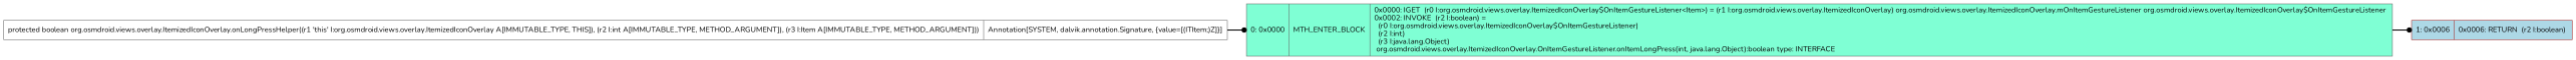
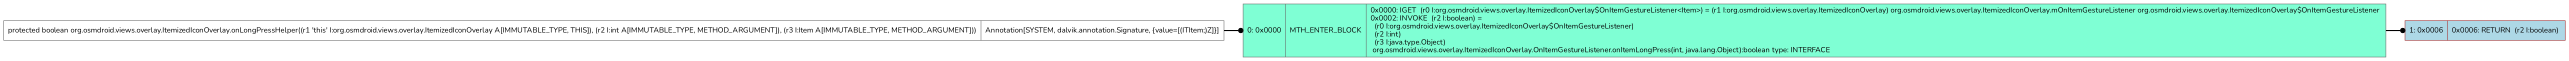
  digraph {
    rankdir=LR
    fontname=Nunito
    node [shape=record style=filled color=gray40 fontname=Nunito]
    edge [style=bold arrowhead=dot fontname=Nunito]
-   n1 [label="{0\:\ 0x0000|MTH_ENTER_BLOCK\l|0x0000: IGET  (r0 I:org.osmdroid.views.overlay.ItemizedIconOverlay$OnItemGestureListener\<Item\>) = (r1 I:org.osmdroid.views.overlay.ItemizedIconOverlay) org.osmdroid.views.overlay.ItemizedIconOverlay.mOnItemGestureListener org.osmdroid.views.overlay.ItemizedIconOverlay$OnItemGestureListener \l0x0002: INVOKE  (r2 I:boolean) = \l  (r0 I:org.osmdroid.views.overlay.ItemizedIconOverlay$OnItemGestureListener)\l  (r2 I:int)\l  (r3 I:java.lang.Object)\l org.osmdroid.views.overlay.ItemizedIconOverlay.OnItemGestureListener.onItemLongPress(int, java.lang.Object):boolean type: INTERFACE \l}" fillcolor=aquamarine]
+   n1 [label="{0\:\ 0x0000|MTH_ENTER_BLOCK\l|0x0000: IGET  (r0 I:org.osmdroid.views.overlay.ItemizedIconOverlay$OnItemGestureListener\<Item\>) = (r1 I:org.osmdroid.views.overlay.ItemizedIconOverlay) org.osmdroid.views.overlay.ItemizedIconOverlay.mOnItemGestureListener org.osmdroid.views.overlay.ItemizedIconOverlay$OnItemGestureListener \l0x0002: INVOKE  (r2 I:boolean) = \l  (r0 I:org.osmdroid.views.overlay.ItemizedIconOverlay$OnItemGestureListener)\l  (r2 I:int)\l  (r3 I:java.type.Object)\l org.osmdroid.views.overlay.ItemizedIconOverlay.OnItemGestureListener.onItemLongPress(int, java.lang.Object):boolean type: INTERFACE \l}" fillcolor=aquamarine]
    n2 [label="{1\:\ 0x0006|0x0006: RETURN  (r2 I:boolean) \l}" fillcolor=lightblue color=brown]
    n3 [label="{protected boolean org.osmdroid.views.overlay.ItemizedIconOverlay.onLongPressHelper((r1 'this' I:org.osmdroid.views.overlay.ItemizedIconOverlay A[IMMUTABLE_TYPE, THIS]), (r2 I:int A[IMMUTABLE_TYPE, METHOD_ARGUMENT]), (r3 I:Item A[IMMUTABLE_TYPE, METHOD_ARGUMENT]))  | Annotation[SYSTEM, dalvik.annotation.Signature, \{value=[(ITItem;)Z]\}]\l}" fillcolor=white]
    n1 -> n2
    n3 -> n1
  }
